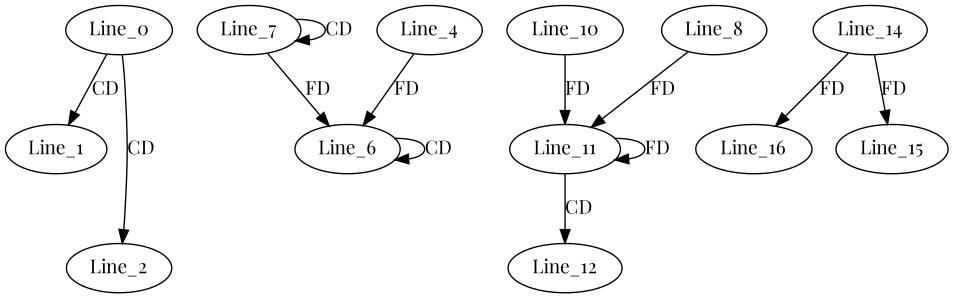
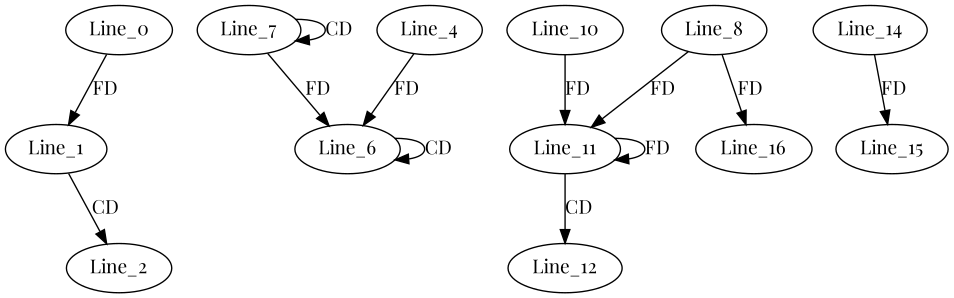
  digraph {
    fontname="Playfair Display"
    node [fontname="Playfair Display"]
    edge [fontname="Playfair Display"]
    Line_0
    Line_1
    Line_2
    Line_6
    Line_7
    Line_4
    Line_11
    Line_12
    Line_10
    Line_8
    Line_14
    Line_15
    Line_16
-   Line_0 -> Line_1 [label=CD]
-   Line_0 -> Line_2 [label=CD]
+   Line_0 -> Line_1 [label=FD]
+   Line_1 -> Line_2 [label=CD]
    Line_6 -> Line_6 [label=CD]
    Line_7 -> Line_6 [label=FD]
    Line_7 -> Line_7 [label=CD]
    Line_4 -> Line_6 [label=FD]
    Line_11 -> Line_11 [label=FD]
    Line_11 -> Line_12 [label=CD]
    Line_10 -> Line_11 [label=FD]
    Line_8 -> Line_11 [label=FD]
    Line_14 -> Line_15 [label=FD]
-   Line_14 -> Line_16 [label=FD]
+   Line_8 -> Line_16 [label=FD]
  }
